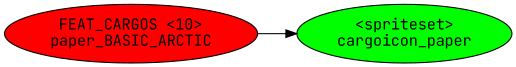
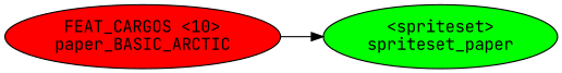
  digraph {
    rankdir=LR
    fontname="JetBrains Mono"
    node [style=filled fontname="JetBrains Mono"]
-   n1 [fillcolor=green label="<spriteset>\ncargoicon_paper"]
+   n1 [fillcolor=green label="<spriteset>\nspriteset_paper"]
    n2 [fillcolor=red label="FEAT_CARGOS <10>\npaper_BASIC_ARCTIC"]
    n2 -> n1 [fontname="JetBrains Mono"]
  }
